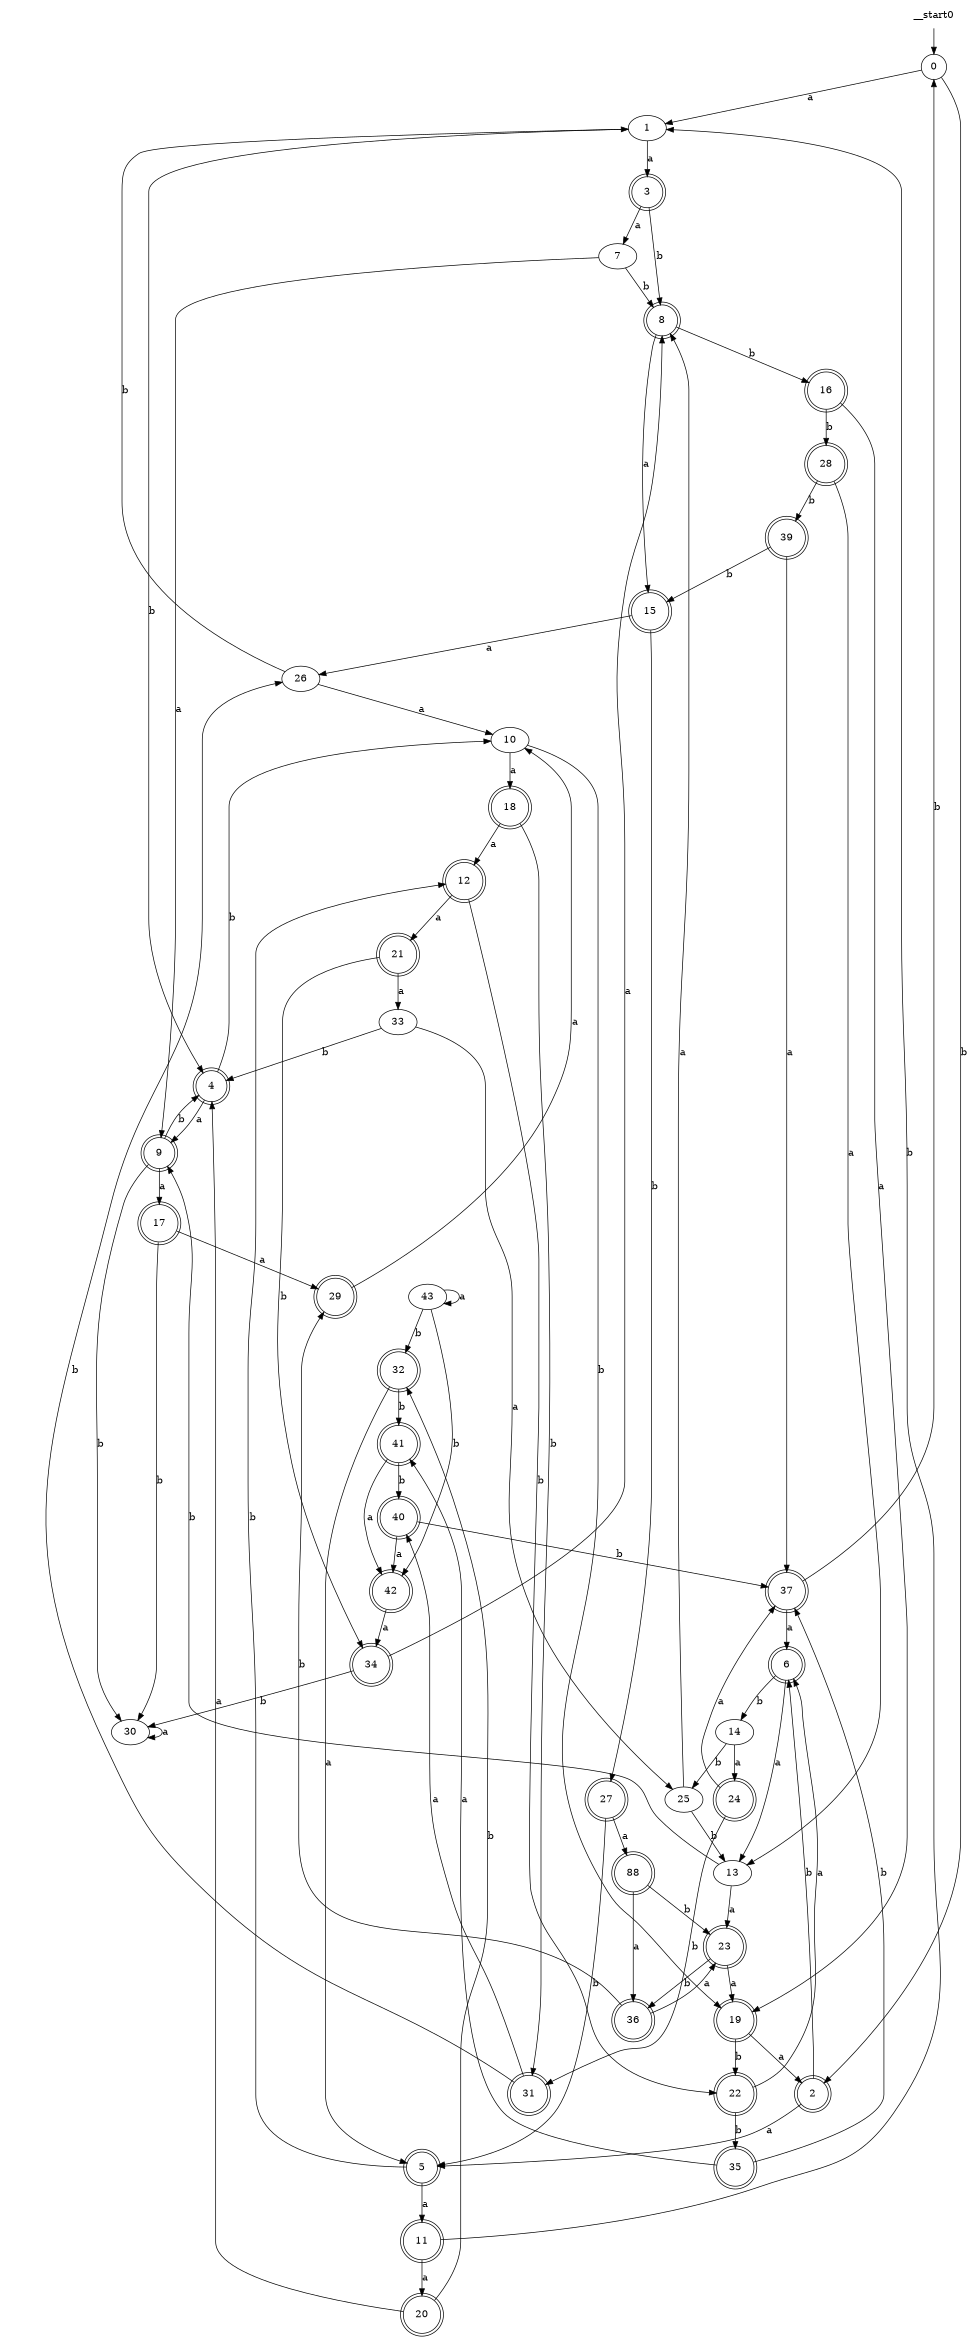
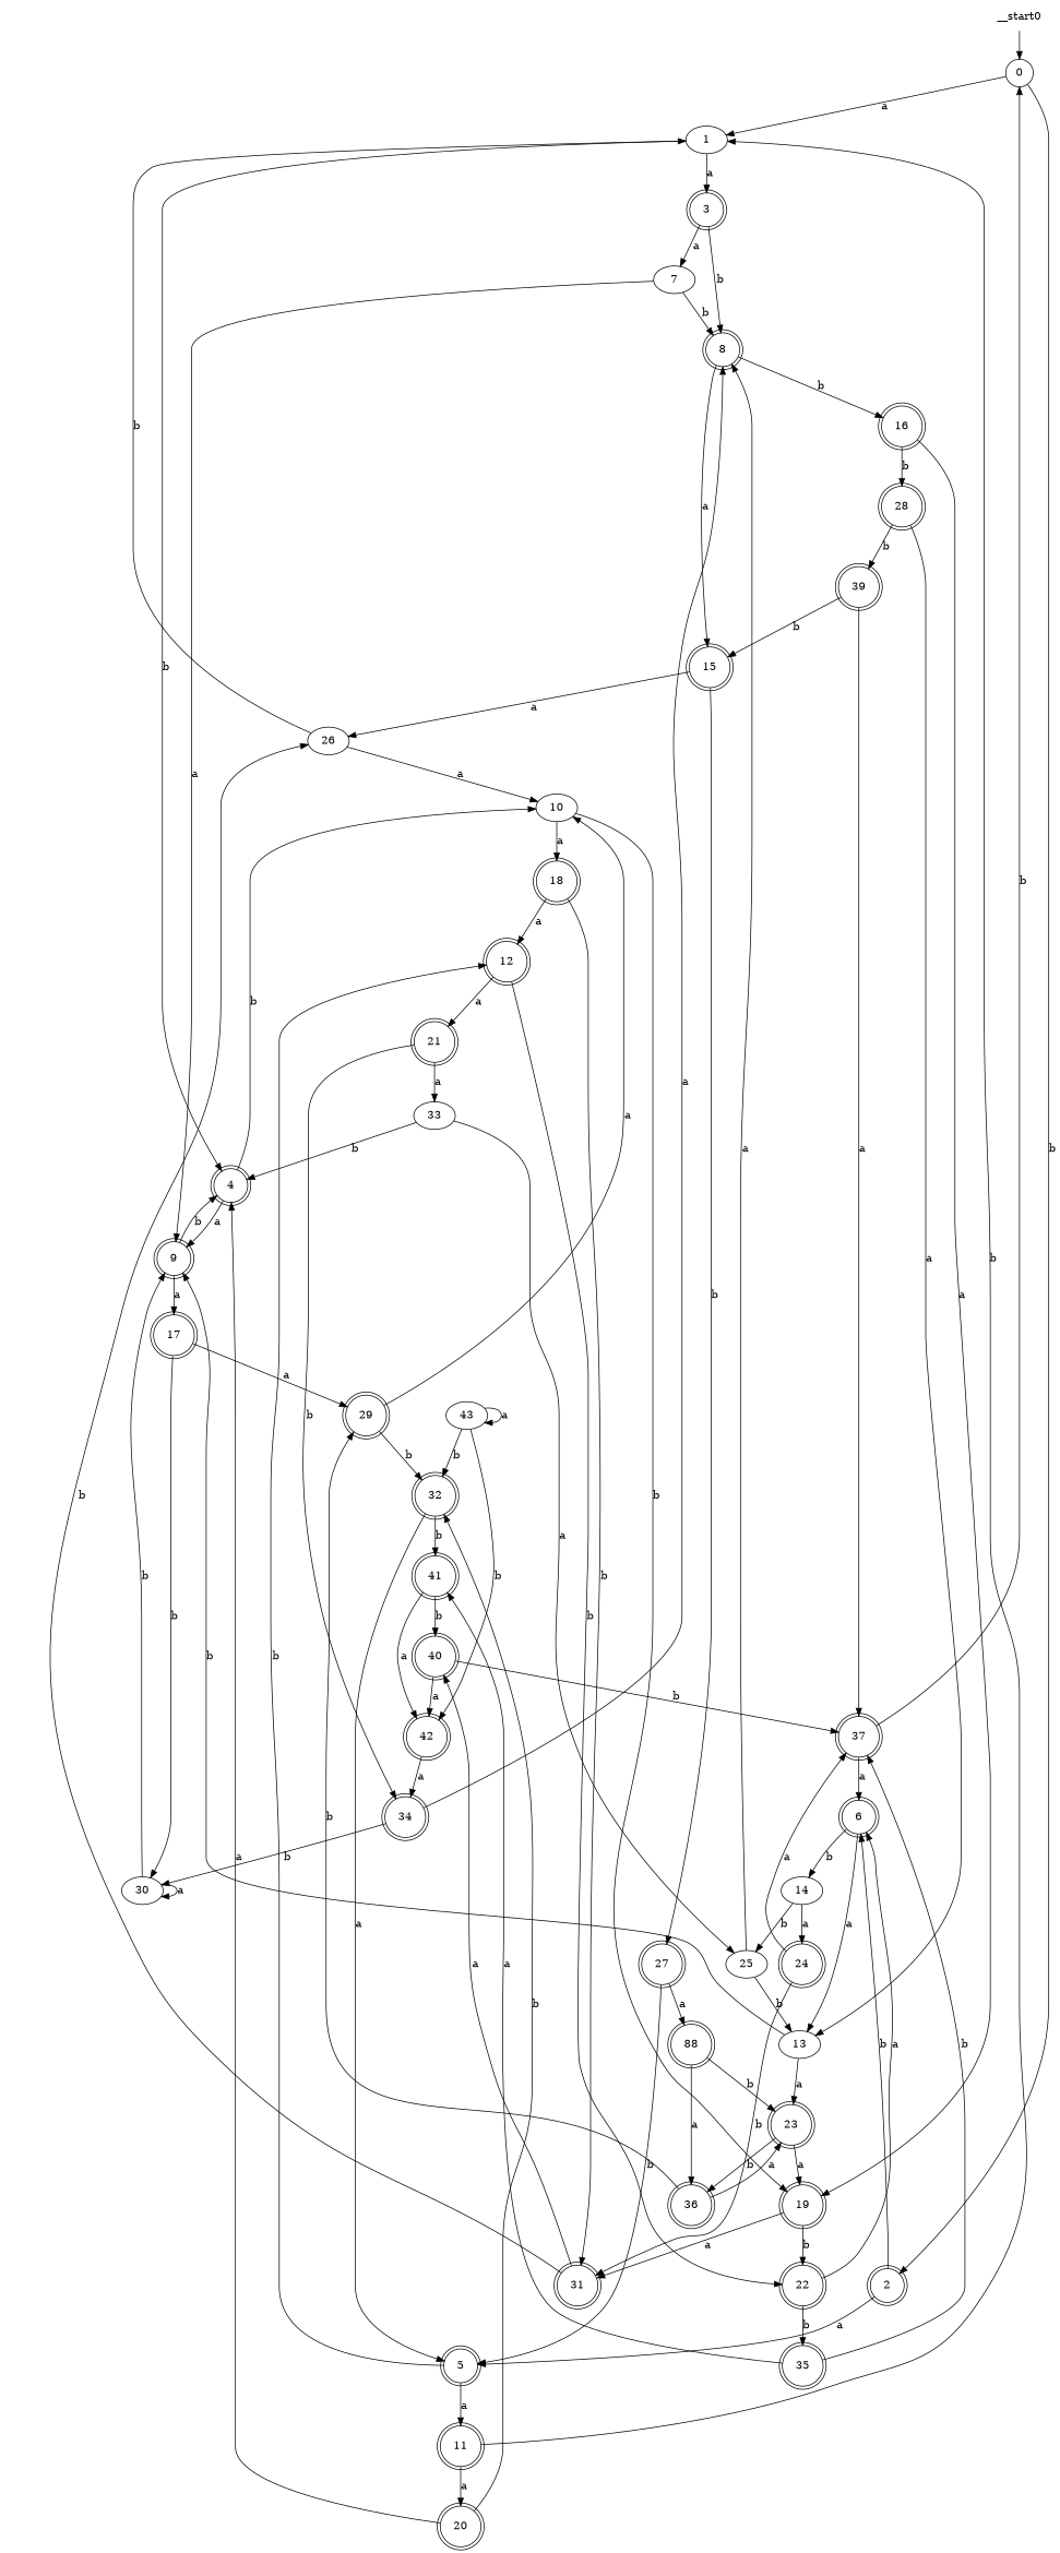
  digraph {
    node [shape=doublecircle]
    __start0 [shape=none]
    0 [shape=circle]
    1 [shape=""]
    2
    3
    4
    5
    6
    7 [shape=""]
    8
    9
    10 [shape=""]
    11
    12
    13 [shape=""]
    14 [shape=""]
    15
    16
    17
    18
    19
    20
    21
    22
    23
    24
    25 [shape=""]
    26 [shape=""]
    27
    28
    29
    30 [shape=""]
    31
    32
    33 [shape=""]
    34
    35
    36
    37
    n40 [label=88]
    39
    40
    41
    42
    43 [shape=""]
    __start0 -> 0
    0 -> 1 [label=a]
    0 -> 2 [label=b]
    1 -> 3 [label=a]
    1 -> 4 [label=b]
    2 -> 5 [label=a]
    2 -> 6 [label=b]
    3 -> 7 [label=a]
    3 -> 8 [label=b]
    4 -> 9 [label=a]
    4 -> 10 [label=b]
    5 -> 11 [label=a]
    5 -> 12 [label=b]
    6 -> 13 [label=a]
    6 -> 14 [label=b]
    7 -> 8 [label=b]
    7 -> 9 [label=a]
    8 -> 15 [label=a]
    8 -> 16 [label=b]
    9 -> 4 [label=b]
    9 -> 17 [label=a]
    10 -> 18 [label=a]
    10 -> 19 [label=b]
    11 -> 1 [label=b]
    11 -> 20 [label=a]
    12 -> 21 [label=a]
    12 -> 22 [label=b]
    13 -> 9 [label=b]
    13 -> 23 [label=a]
    14 -> 24 [label=a]
    14 -> 25 [label=b]
    15 -> 26 [label=a]
    15 -> 27 [label=b]
    16 -> 19 [label=a]
    16 -> 28 [label=b]
    17 -> 29 [label=a]
    17 -> 30 [label=b]
    18 -> 12 [label=a]
    18 -> 31 [label=b]
-   19 -> 2 [label=a]
+   19 -> 31 [label=a]
    19 -> 22 [label=b]
    20 -> 4 [label=a]
    20 -> 32 [label=b]
    21 -> 33 [label=a]
    21 -> 34 [label=b]
    22 -> 6 [label=a]
    22 -> 35 [label=b]
    23 -> 19 [label=a]
    23 -> 36 [label=b]
    24 -> 31 [label=b]
    24 -> 37 [label=a]
    25 -> 8 [label=a]
    25 -> 13 [label=b]
    26 -> 1 [label=b]
    26 -> 10 [label=a]
    27 -> 5 [label=b]
    27 -> n40 [label=a]
    28 -> 13 [label=a]
    28 -> 39 [label=b]
    29 -> 10 [label=a]
-   9 -> 30 [label=b]
+   29 -> 32 [label=b]
+   30 -> 9 [label=b]
    30 -> 30 [label=a]
    31 -> 26 [label=b]
    31 -> 40 [label=a]
    32 -> 5 [label=a]
    32 -> 41 [label=b]
    33 -> 4 [label=b]
    33 -> 25 [label=a]
    34 -> 8 [label=a]
    34 -> 30 [label=b]
    35 -> 37 [label=b]
    35 -> 41 [label=a]
    36 -> 23 [label=a]
    36 -> 29 [label=b]
    37 -> 0 [label=b]
    37 -> 6 [label=a]
    n40 -> 23 [label=b]
    n40 -> 36 [label=a]
    39 -> 15 [label=b]
    39 -> 37 [label=a]
    40 -> 37 [label=b]
    40 -> 42 [label=a]
    41 -> 40 [label=b]
    41 -> 42 [label=a]
    42 -> 34 [label=a]
    43 -> 32 [label=b]
    43 -> 42 [label=b]
    43 -> 43 [label=a]
  }
